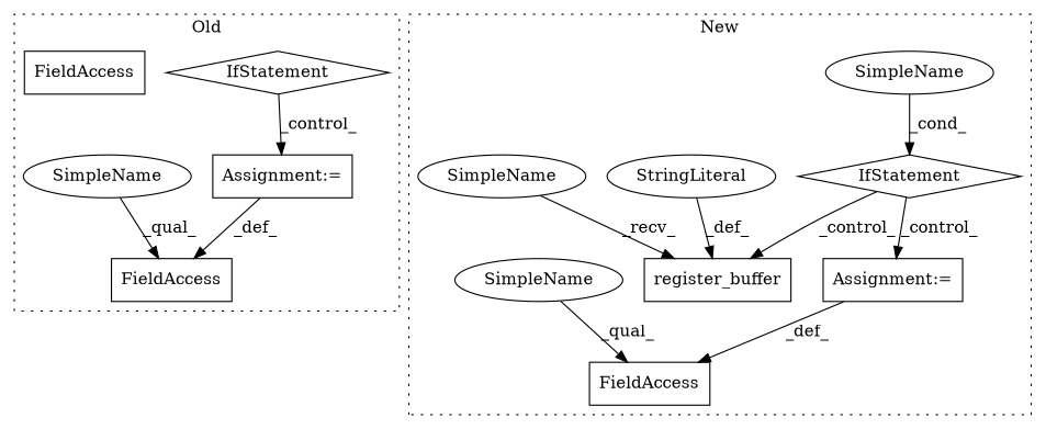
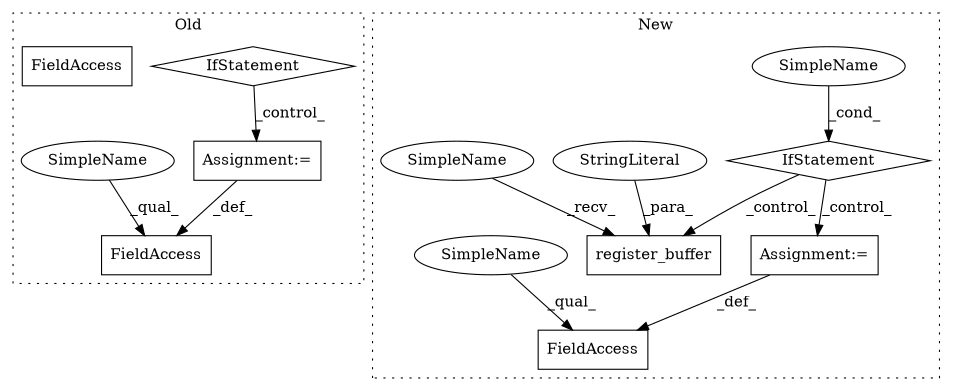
  digraph {
    node [a=42 l=5 s=3310 shape=box]
    n1 [a=25 l="4,2" label=IfStatement s="3151,3168" shape=diamond]
    n2 [a=7 l=1 label="Assignment:=" s=3319]
    n3 [a=22 l=9 label=FieldAccess]
    n4 [a=22 l=12 label=FieldAccess s=2644]
    n5 [label=SimpleName shape=ellipse]
    n6 [a=32 l="16,1" label=register_buffer s="3521,3573"]
    n7 [a=45 l=12 label=StringLiteral s=3537 shape=ellipse]
    n8 [a=22 l=16 label=FieldAccess s=3600]
    n9 [a=25 l="4,2" label=IfStatement s="3381,3403" shape=diamond]
    n10 [label=SimpleName shape=ellipse l="" s=""]
    n11 [a=7 l=1 label="Assignment:=" s=3616]
    n12 [label=SimpleName s=3515 shape=ellipse]
    n13 [label=SimpleName s=3600 shape=ellipse]
    subgraph cluster_1 {
      label=Old
      style=dotted
      n1
      n2
      n3
      n4
      n5
    }
    subgraph cluster_2 {
      label=New
      style=dotted
      n6
      n7
      n8
      n9
      n10
      n11
      n12
      n13
    }
    n1 -> n2 [label=_control_]
    n2 -> n3 [label=_def_]
    n5 -> n3 [label=_qual_]
-   n7 -> n6 [label=_def_]
+   n7 -> n6 [label=_para_]
    n9 -> n6 [label=_control_]
    n9 -> n11 [label=_control_]
    n10 -> n9 [label=_cond_]
    n11 -> n8 [label=_def_]
    n12 -> n6 [label=_recv_]
    n13 -> n8 [label=_qual_]
  }
